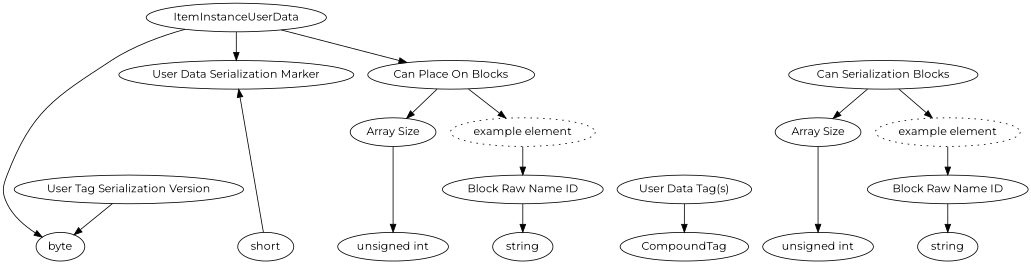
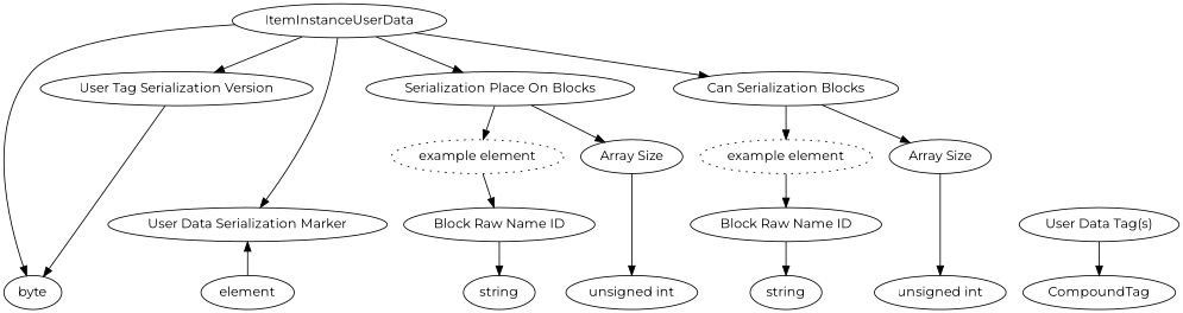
  digraph {
    fontname=Montserrat
    rankdir=TB
    node [fontname=Montserrat]
    edge [fontname=Montserrat]
-   n1 [label=short]
+   n1 [label=element]
    n2 [label=byte]
    n3 [label=CompoundTag]
    n4 [label="unsigned int"]
    n5 [label=string]
    n6 [label="unsigned int"]
    n7 [label=string]
    n8 [label="User Data Serialization Marker"]
    n9 [label=ItemInstanceUserData]
    n10 [label="User Tag Serialization Version"]
-   n11 [label="Can Place On Blocks"]
+   n11 [label="Serialization Place On Blocks"]
    n12 [label="Can Serialization Blocks"]
    n13 [label="User Data Tag(s)"]
    n14 [label="Array Size"]
    n15 [label="example element" style=dotted]
    n16 [label="Array Size"]
    n17 [label="example element" style=dotted]
    n18 [label="Block Raw Name ID"]
    n19 [label="Block Raw Name ID"]
    subgraph sub_1 {
      rank=max
      n1
      n2
      n3
      n4
      n5
      n6
      n7
    }
    n1 -> n8
    n9 -> n2
    n9 -> n8
+   n9 -> n10
    n9 -> n11
+   n9 -> n12
    n10 -> n2
    n11 -> n14
    n11 -> n15
    n12 -> n16
    n12 -> n17
    n13 -> n3
    n14 -> n4
    n15 -> n18
    n16 -> n6
    n17 -> n19
    n18 -> n5
    n19 -> n7
  }
